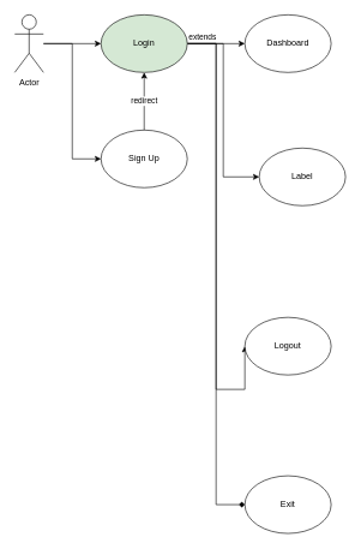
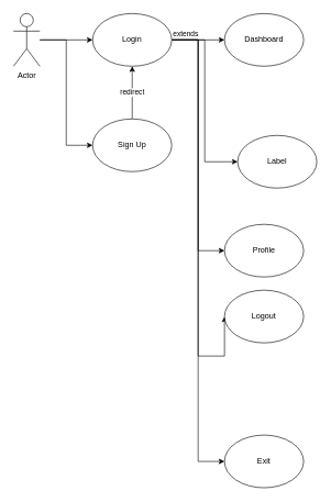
  <mxCell id="0" />
  <mxCell id="1" parent="0" />
  <mxCell id="2" style="edgeStyle=orthogonalEdgeStyle;rounded=0;orthogonalLoop=1;jettySize=auto;html=1;entryX=0;entryY=0.5;entryDx=0;entryDy=0;" parent="1" source="4" target="11" edge="1"><mxGeometry relative="1" as="geometry" /></mxCell>
  <mxCell id="3" style="edgeStyle=orthogonalEdgeStyle;rounded=0;orthogonalLoop=1;jettySize=auto;html=1;entryX=0;entryY=0.5;entryDx=0;entryDy=0;" parent="1" source="4" target="14" edge="1"><mxGeometry relative="1" as="geometry" /></mxCell>
  <mxCell id="4" value="Actor" style="shape=umlActor;verticalLabelPosition=bottom;verticalAlign=top;html=1;outlineConnect=0;" parent="1" vertex="1"><mxGeometry x="20" y="20" width="40" height="80" as="geometry" /></mxCell>
  <mxCell id="5" style="edgeStyle=orthogonalEdgeStyle;rounded=0;orthogonalLoop=1;jettySize=auto;html=1;entryX=0;entryY=0.5;entryDx=0;entryDy=0;" parent="1" source="11" target="12" edge="1"><mxGeometry relative="1" as="geometry" /></mxCell>
  <mxCell id="6" style="edgeStyle=orthogonalEdgeStyle;rounded=0;orthogonalLoop=1;jettySize=auto;html=1;entryX=0;entryY=0.5;entryDx=0;entryDy=0;" parent="1" source="11" target="13" edge="1"><mxGeometry relative="1" as="geometry" /></mxCell>
+ <mxCell id="7" style="edgeStyle=orthogonalEdgeStyle;rounded=0;orthogonalLoop=1;jettySize=auto;html=1;entryX=0;entryY=0.5;entryDx=0;entryDy=0;" parent="1" source="11" target="15" edge="1"><mxGeometry relative="1" as="geometry" /></mxCell>
  <mxCell id="8" style="edgeStyle=orthogonalEdgeStyle;rounded=0;orthogonalLoop=1;jettySize=auto;html=1;entryX=0;entryY=0.5;entryDx=0;entryDy=0;" parent="1" source="11" target="16" edge="1"><mxGeometry relative="1" as="geometry"><Array as="points"><mxPoint x="300" y="60" /><mxPoint x="300" y="540" /></Array></mxGeometry></mxCell>
- <mxCell id="9" style="edgeStyle=orthogonalEdgeStyle;rounded=0;orthogonalLoop=1;jettySize=auto;html=1;entryX=0;entryY=0.5;entryDx=0;entryDy=0;endArrow=diamond;" parent="1" source="11" target="17" edge="1"><mxGeometry relative="1" as="geometry"><Array as="points"><mxPoint x="300" y="60" /><mxPoint x="300" y="700" /></Array></mxGeometry></mxCell>
+ <mxCell id="9" style="edgeStyle=orthogonalEdgeStyle;rounded=0;orthogonalLoop=1;jettySize=auto;html=1;entryX=0;entryY=0.5;entryDx=0;entryDy=0;" parent="1" source="11" target="17" edge="1"><mxGeometry relative="1" as="geometry"><Array as="points"><mxPoint x="300" y="60" /><mxPoint x="300" y="700" /></Array></mxGeometry></mxCell>
  <mxCell id="10" value="extends" style="edgeLabel;html=1;align=center;verticalAlign=middle;resizable=0;points=[];" parent="9" vertex="1" connectable="0"><mxGeometry x="-0.927" y="-2" relative="1" as="geometry"><mxPoint x="-6" y="-12" as="offset" /></mxGeometry></mxCell>
- <mxCell id="11" value="Login" style="ellipse;whiteSpace=wrap;html=1;fillColor=#d5e8d4;" parent="1" vertex="1"><mxGeometry x="140" y="20" width="120" height="80" as="geometry" /></mxCell>
+ <mxCell id="11" value="Login" style="ellipse;whiteSpace=wrap;html=1;" parent="1" vertex="1"><mxGeometry x="140" y="20" width="120" height="80" as="geometry" /></mxCell>
  <mxCell id="12" value="Dashboard" style="ellipse;whiteSpace=wrap;html=1;" parent="1" vertex="1"><mxGeometry x="340" y="20" width="120" height="80" as="geometry" /></mxCell>
  <mxCell id="13" value="Label" style="ellipse;whiteSpace=wrap;html=1;" parent="1" vertex="1"><mxGeometry x="360" y="205" width="120" height="80" as="geometry" /></mxCell>
  <mxCell id="14" value="Sign Up" style="ellipse;whiteSpace=wrap;html=1;" parent="1" vertex="1"><mxGeometry x="140" y="180" width="120" height="80" as="geometry" /></mxCell>
+ <mxCell id="15" value="Profile" style="ellipse;whiteSpace=wrap;html=1;" parent="1" vertex="1"><mxGeometry x="340" y="340" width="120" height="80" as="geometry" /></mxCell>
  <mxCell id="16" value="Logout" style="ellipse;whiteSpace=wrap;html=1;" parent="1" vertex="1"><mxGeometry x="340" y="440" width="120" height="80" as="geometry" /></mxCell>
  <mxCell id="17" value="Exit" style="ellipse;whiteSpace=wrap;html=1;" parent="1" vertex="1"><mxGeometry x="340" y="660" width="120" height="80" as="geometry" /></mxCell>
  <mxCell id="18" style="edgeStyle=orthogonalEdgeStyle;rounded=0;orthogonalLoop=1;jettySize=auto;html=1;entryX=0.5;entryY=1;entryDx=0;entryDy=0;exitX=0.5;exitY=0;exitDx=0;exitDy=0;" edge="1" parent="1" source="14" target="11"><mxGeometry relative="1" as="geometry"><mxPoint x="160" y="140" as="sourcePoint" /><mxPoint x="240" y="140" as="targetPoint" /></mxGeometry></mxCell>
  <mxCell id="19" value="redirect" style="edgeLabel;html=1;align=center;verticalAlign=middle;resizable=0;points=[];fontSize=11;fontFamily=Helvetica;" vertex="1" connectable="0" parent="18"><mxGeometry x="0.015" y="1" relative="1" as="geometry"><mxPoint as="offset" /></mxGeometry></mxCell>
